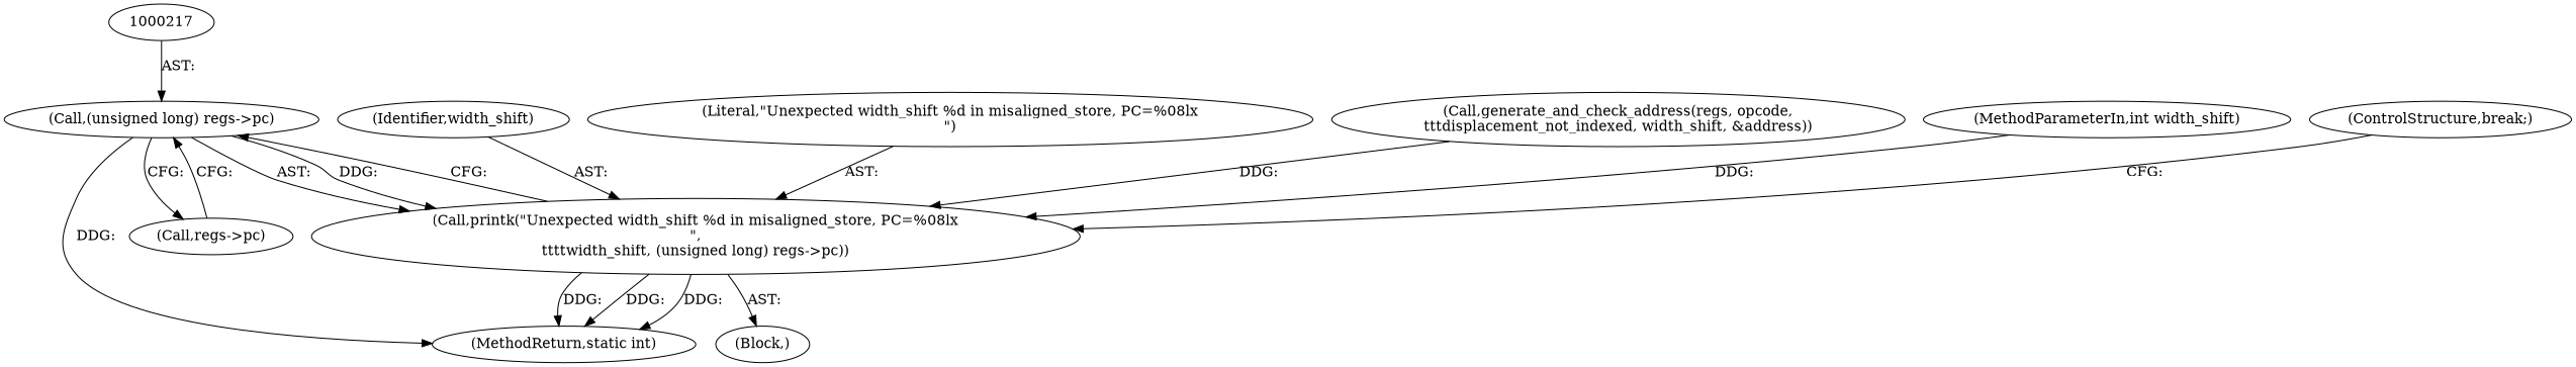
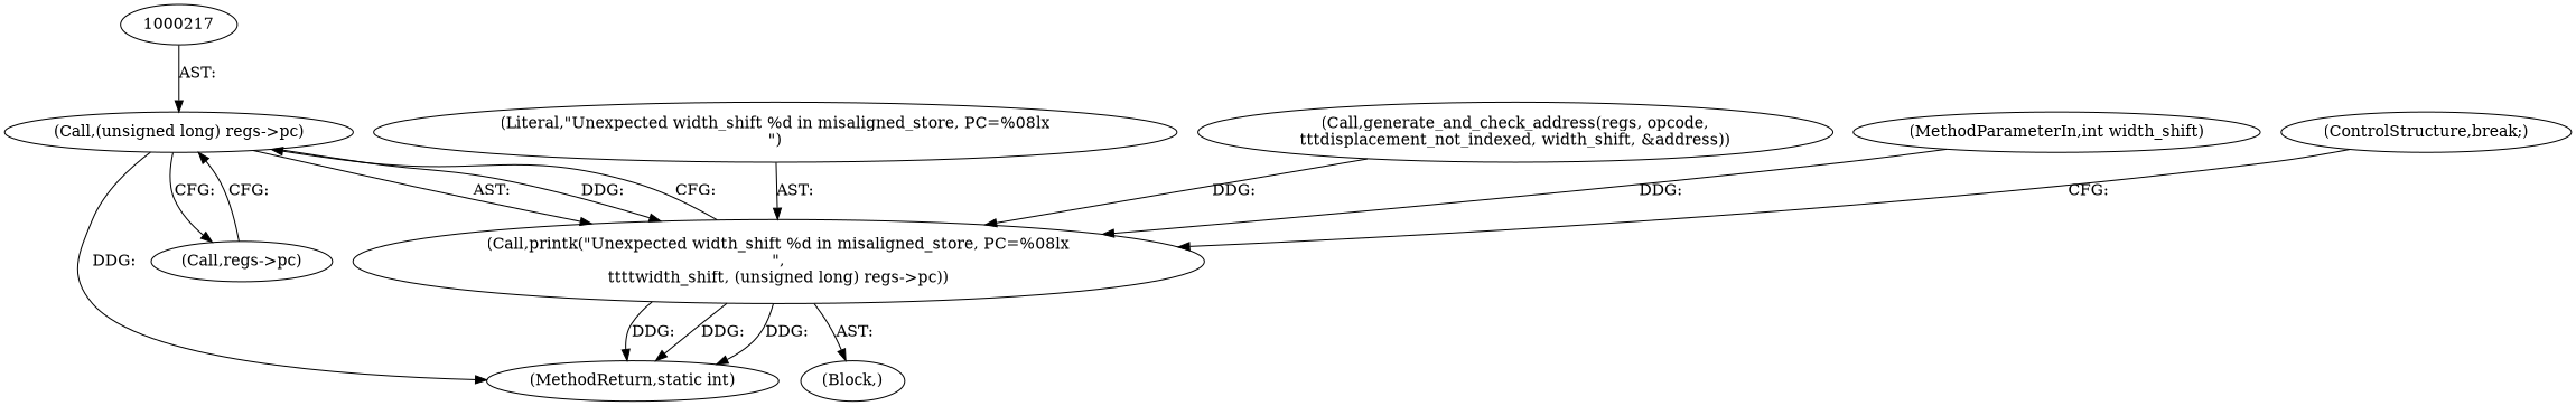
  digraph {
    n1 [label="(Call,(unsigned long) regs->pc)"]
    n2 [label="(Call,printk(\"Unexpected width_shift %d in misaligned_store, PC=%08lx\n\",\n\t\t\t\twidth_shift, (unsigned long) regs->pc))"]
    n3 [label="(MethodReturn,static int)"]
    n4 [label="(Call,regs->pc)"]
    n5 [label="(Block,)"]
-   n6 [label="(Identifier,width_shift)"]
    n7 [label="(Literal,\"Unexpected width_shift %d in misaligned_store, PC=%08lx\n\")"]
    n8 [label="(Call,generate_and_check_address(regs, opcode,\n\t\t\tdisplacement_not_indexed, width_shift, &address))"]
    n9 [label="(MethodParameterIn,int width_shift)"]
    n10 [label="(ControlStructure,break;)"]
    n11 [label=1000217]
    n1 -> n2 [label="AST: "]
    n1 -> n2 [label="DDG: "]
    n1 -> n3 [label="DDG: "]
    n1 -> n4 [label="CFG: "]
    n2 -> n1 [label="CFG: "]
    n2 -> n3 [label="DDG: "]
    n2 -> n3 [label="DDG: "]
    n2 -> n3 [label="DDG: "]
    n2 -> n5 [label="AST: "]
    n4 -> n1 [label="CFG: "]
-   n6 -> n2 [label="AST: "]
    n7 -> n2 [label="AST: "]
    n8 -> n2 [label="DDG: "]
    n9 -> n2 [label="DDG: "]
    n10 -> n2 [label="CFG: "]
    n11 -> n1 [label="AST: "]
  }
